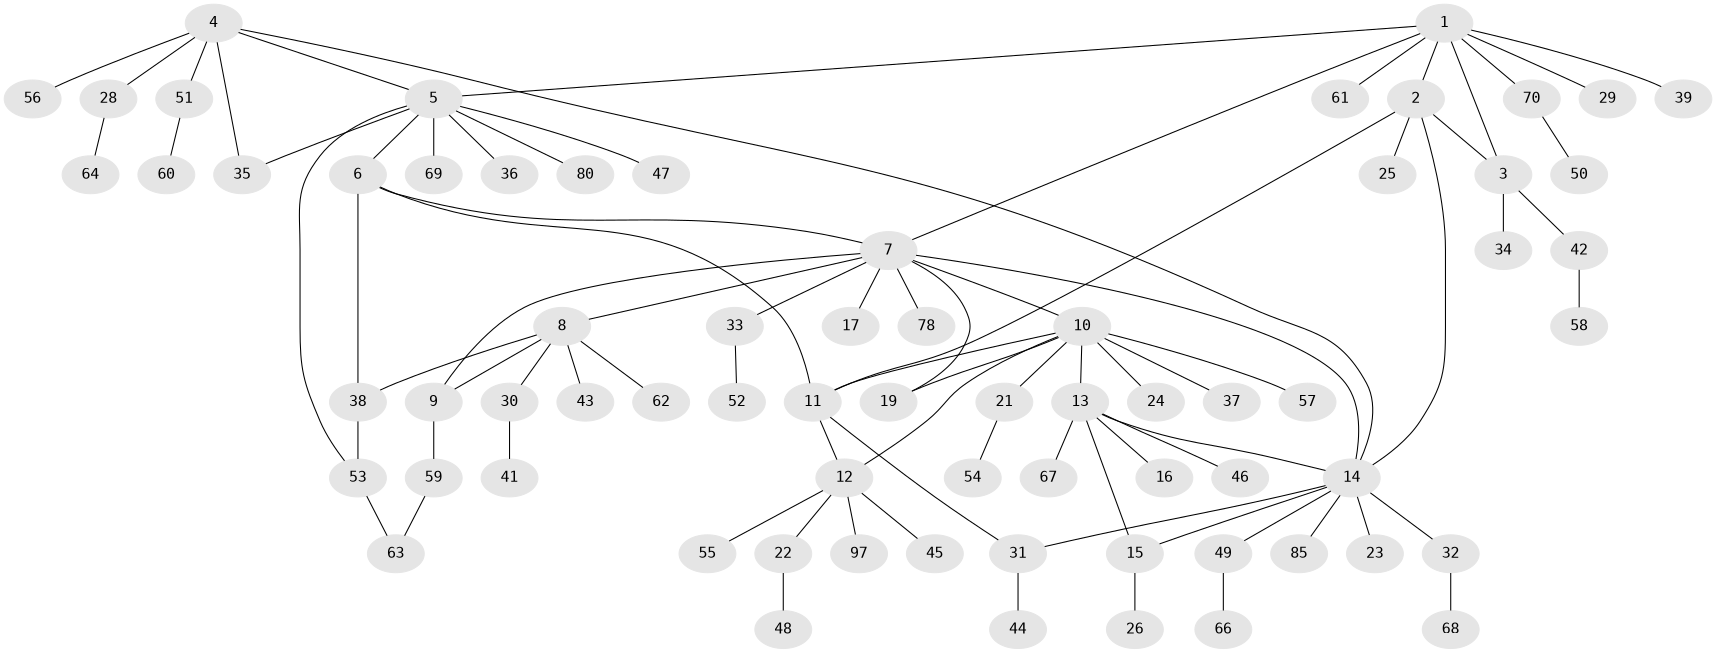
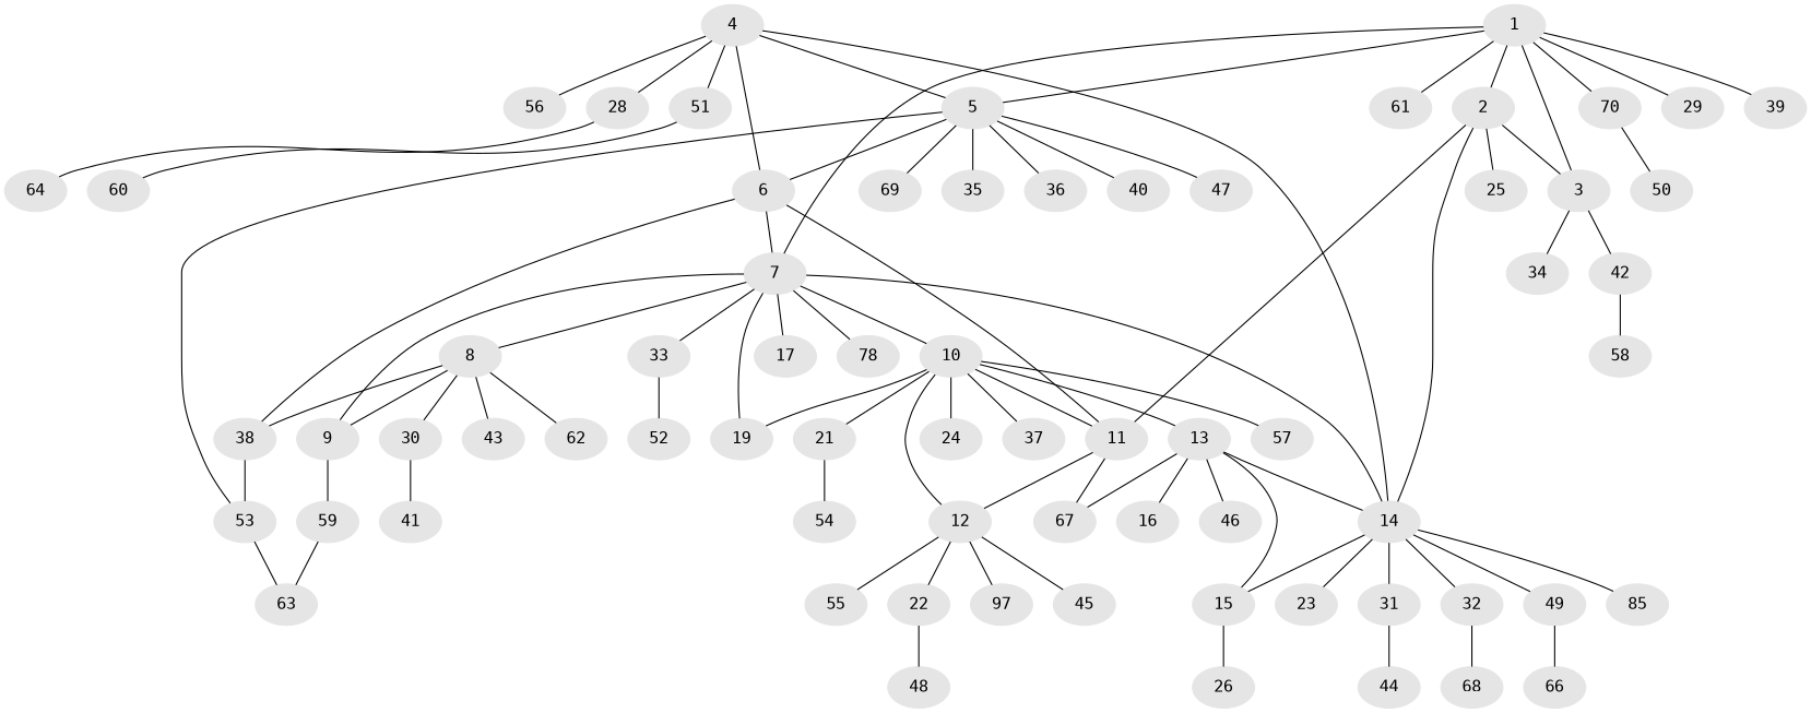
  graph {
    fontname="DejaVu Sans Mono"
    node [color=gray90 fontname="DejaVu Sans Mono" style=filled]
    edge [fontname="DejaVu Sans Mono"]
    1
    2
    3
    5
    7
    n6 [label=70]
    29
    39
    61
    11
    14
    25
    34
    42
    6
    35
    36
-   40 [label=80]
+   40
    47
    53
    69
    8
    9
    10
    17
    n26 [label=78]
    19
    33
    50
    12
    31
    15
    23
    32
    49
    n36 [label=85]
    58
    4
    28
    51
    56
    38
    64
    60
    63
    30
    43
    62
    59
    13
    21
    24
    37
    57
    52
    41
    22
    n58 [label=97]
    45
    55
    16
    46
    67
    54
    44
    48
    26
    68
    66
    1 -- 2
    1 -- 3
    1 -- 5
    1 -- 7
    1 -- n6
    1 -- 29
    1 -- 39
    1 -- 61
    2 -- 3
    2 -- 11
    2 -- 14
    2 -- 25
    3 -- 34
    3 -- 42
    5 -- 6
    5 -- 35
    5 -- 36
    5 -- 40
    5 -- 47
    5 -- 53
    5 -- 69
    7 -- 14
    7 -- 8
    7 -- 9
    7 -- 10
    7 -- 17
    7 -- n26
    7 -- 19
    7 -- 33
    n6 -- 50
    11 -- 12
-   11 -- 31
+   11 -- 67
    14 -- 31
    14 -- 15
    14 -- 23
    14 -- 32
    14 -- 49
    14 -- n36
    42 -- 58
    6 -- 7
    6 -- 11
    6 -- 38
    53 -- 63
    8 -- 9
    8 -- 38
    8 -- 30
    8 -- 43
    8 -- 62
    9 -- 59
    10 -- 11
    10 -- 19
    10 -- 12
    10 -- 13
    10 -- 21
    10 -- 24
    10 -- 37
    10 -- 57
    33 -- 52
    12 -- 22
    12 -- n58
    12 -- 45
    12 -- 55
    31 -- 44
    15 -- 26
    32 -- 68
    49 -- 66
    4 -- 5
    4 -- 14
-   4 -- 35
+   4 -- 6
    4 -- 28
    4 -- 51
    4 -- 56
    28 -- 64
    51 -- 60
    38 -- 53
    30 -- 41
    59 -- 63
    13 -- 14
    13 -- 15
    13 -- 16
    13 -- 46
    13 -- 67
    21 -- 54
    22 -- 48
  }
